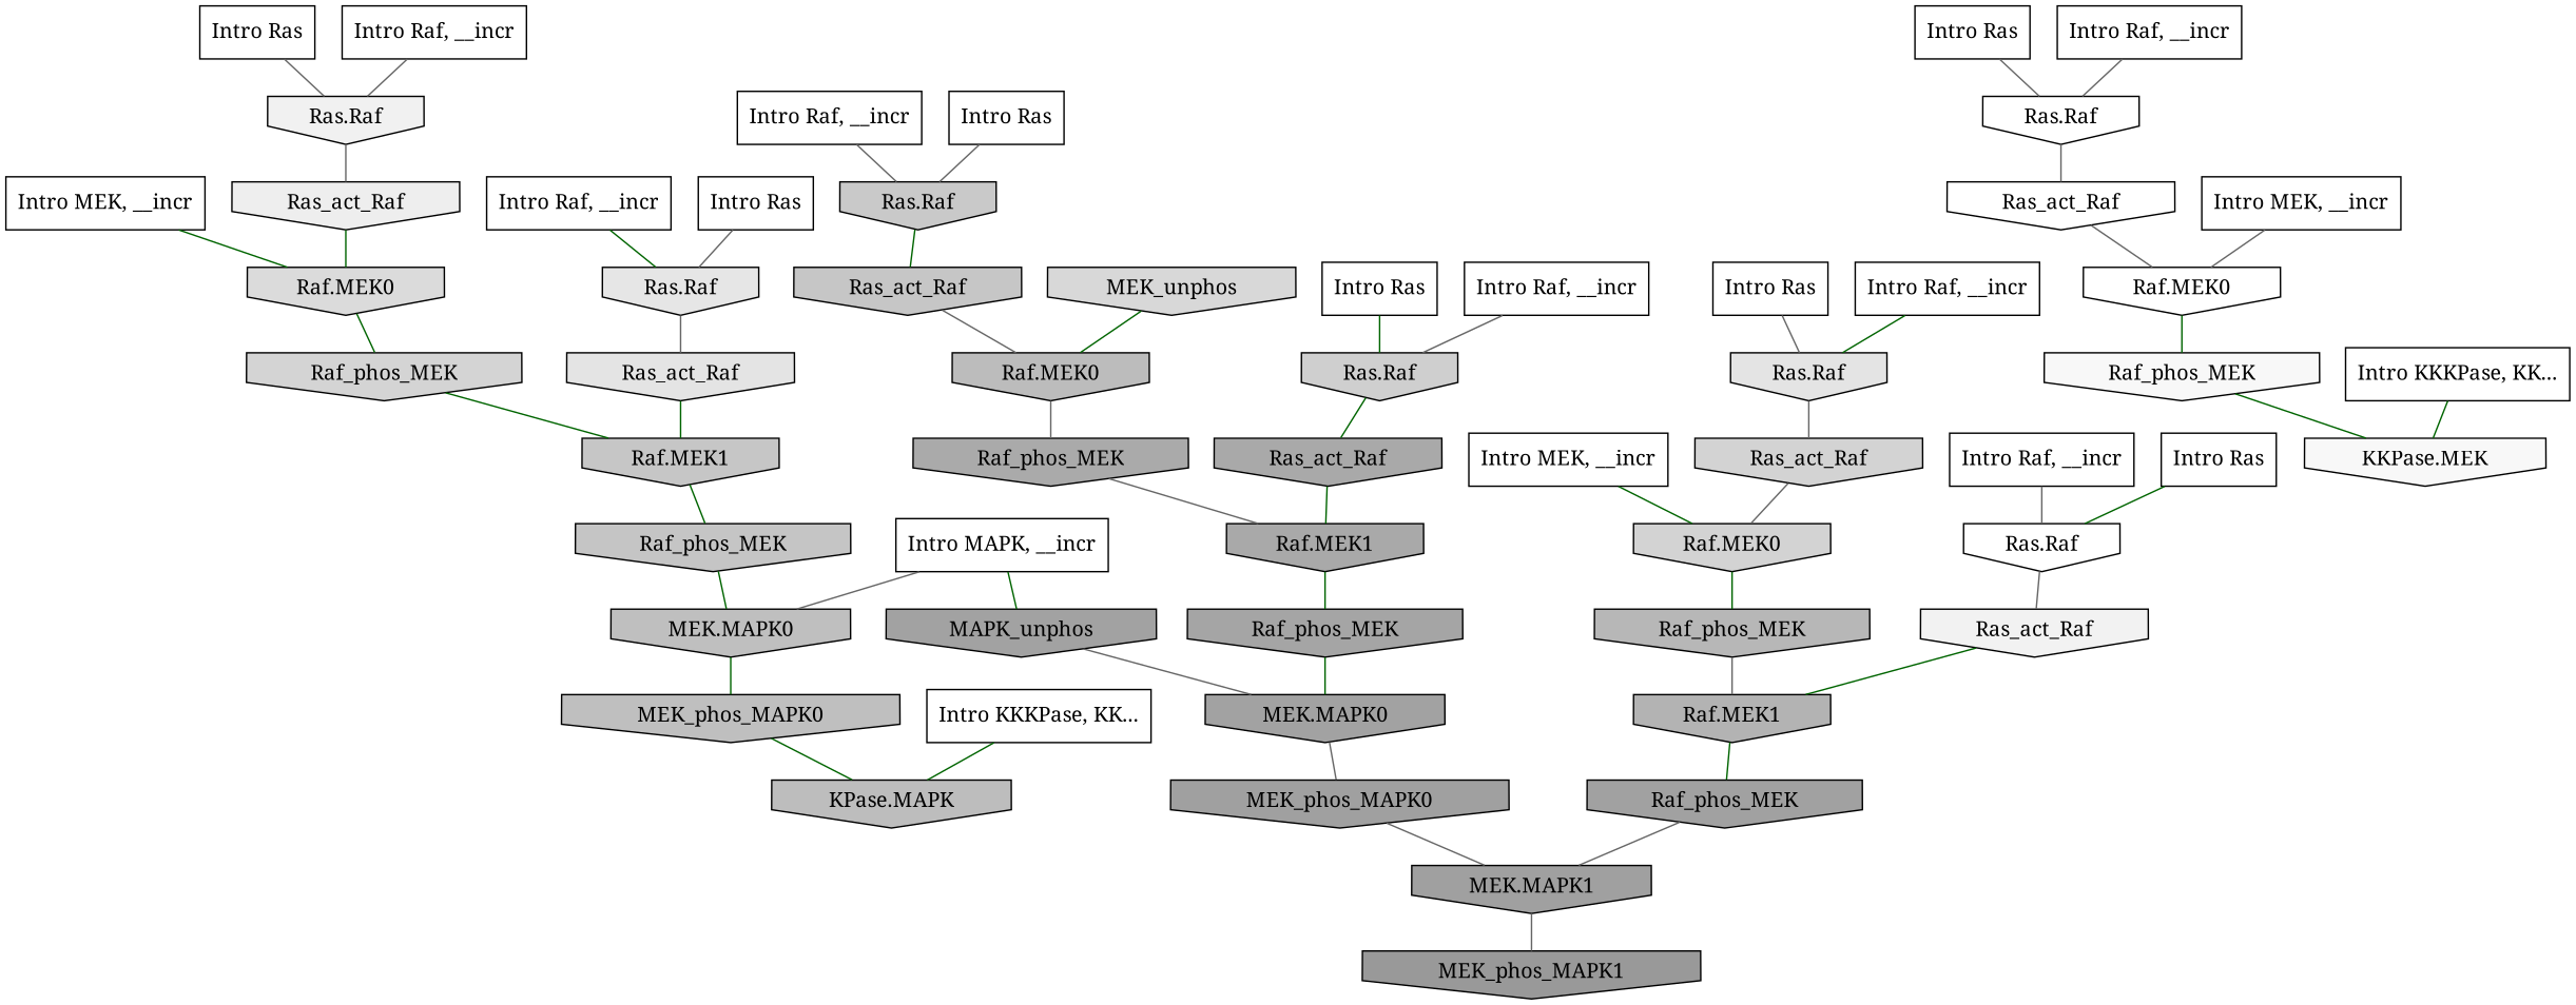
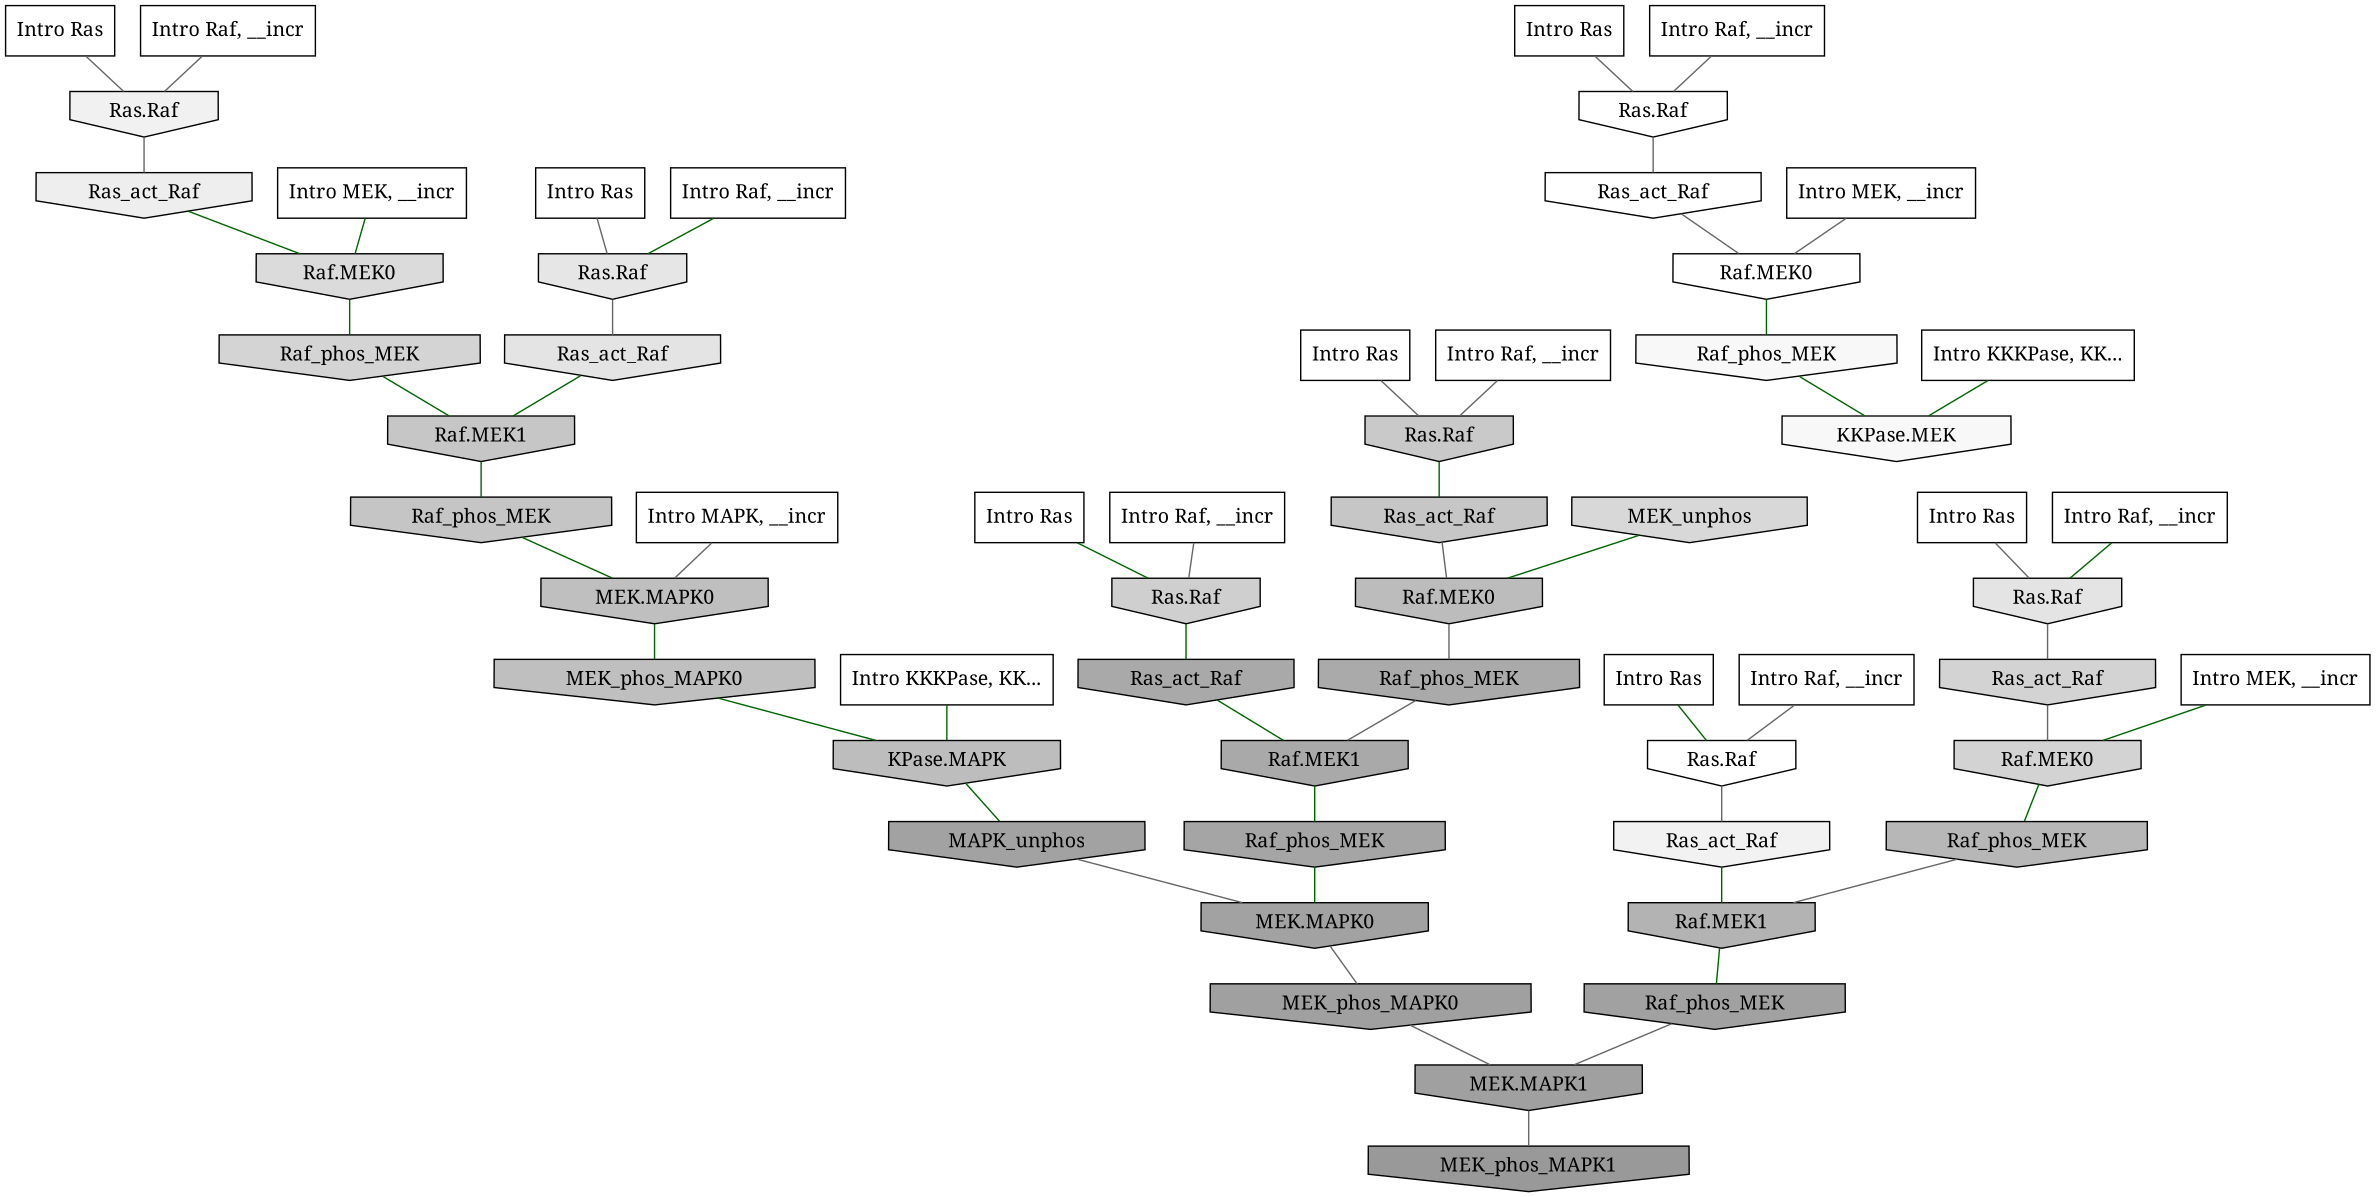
  digraph {
    fontname="Noto Serif"
    rankdir=TB
    ranksep=0.30
    node [fillcolor="0.000 0.000 1.000" fontname="Noto Serif" shape=invhouse style=filled]
    edge [color=gray40 dir=none fontname="Noto Serif"]
    n1 [label="Intro Ras" shape=rectangle]
    n2 [fillcolor="0.000 0.000 0.945" label="Ras.Raf"]
    n3 [fillcolor="0.000 0.000 0.932" label=Ras_act_Raf]
    n4 [label="Intro Ras" shape=rectangle]
    n5 [label="Ras.Raf"]
    n6 [fillcolor="0.000 0.000 0.998" label=Ras_act_Raf]
    n7 [label="Intro Ras" shape=rectangle]
    n8 [fillcolor="0.000 0.000 0.892" label="Ras.Raf"]
    n9 [fillcolor="0.000 0.000 0.828" label=Ras_act_Raf]
    n10 [label="Intro Ras" shape=rectangle]
    n11 [fillcolor="0.000 0.000 0.809" label="Ras.Raf"]
    n12 [fillcolor="0.000 0.000 0.663" label=Ras_act_Raf]
    n13 [label="Intro Ras" shape=rectangle]
    n14 [label="Ras.Raf"]
    n15 [fillcolor="0.000 0.000 0.946" label=Ras_act_Raf]
    n16 [label="Intro Ras" shape=rectangle]
    n17 [fillcolor="0.000 0.000 0.787" label="Ras.Raf"]
    n18 [fillcolor="0.000 0.000 0.777" label=Ras_act_Raf]
    n19 [label="Intro Ras" shape=rectangle]
    n20 [fillcolor="0.000 0.000 0.899" label="Ras.Raf"]
    n21 [fillcolor="0.000 0.000 0.894" label=Ras_act_Raf]
    n22 [label="Intro Raf, __incr" shape=rectangle]
    n23 [label="Intro Raf, __incr" shape=rectangle]
    n24 [label="Intro Raf, __incr" shape=rectangle]
    n25 [label="Intro Raf, __incr" shape=rectangle]
    n26 [label="Intro Raf, __incr" shape=rectangle]
    n27 [label="Intro Raf, __incr" shape=rectangle]
    n28 [label="Intro Raf, __incr" shape=rectangle]
    n29 [label="Intro MEK, __incr" shape=rectangle]
    n30 [fillcolor="0.000 0.000 0.998" label="Raf.MEK0"]
    n31 [fillcolor="0.000 0.000 0.971" label=Raf_phos_MEK]
    n32 [label="Intro MEK, __incr" shape=rectangle]
    n33 [fillcolor="0.000 0.000 0.828" label="Raf.MEK0"]
    n34 [fillcolor="0.000 0.000 0.716" label=Raf_phos_MEK]
    n35 [label="Intro MEK, __incr" shape=rectangle]
    n36 [fillcolor="0.000 0.000 0.859" label="Raf.MEK0"]
    n37 [fillcolor="0.000 0.000 0.832" label=Raf_phos_MEK]
    n38 [label="Intro MAPK, __incr" shape=rectangle]
    n39 [fillcolor="0.000 0.000 0.750" label="MEK.MAPK0"]
    n40 [fillcolor="0.000 0.000 0.747" label=MEK_phos_MAPK0]
    n41 [label="Intro KKKPase, KK..." shape=rectangle]
    n42 [fillcolor="0.000 0.000 0.742" label="KPase.MAPK"]
    n43 [fillcolor="0.000 0.000 0.634" label=MAPK_unphos]
    n44 [label="Intro KKKPase, KK..." shape=rectangle]
    n45 [fillcolor="0.000 0.000 0.970" label="KKPase.MEK"]
    n46 [fillcolor="0.000 0.000 0.702" label="Raf.MEK1"]
    n47 [fillcolor="0.000 0.000 0.844" label=MEK_unphos]
    n48 [fillcolor="0.000 0.000 0.735" label="Raf.MEK0"]
    n49 [fillcolor="0.000 0.000 0.630" label=Raf_phos_MEK]
    n50 [fillcolor="0.000 0.000 0.776" label="Raf.MEK1"]
    n51 [fillcolor="0.000 0.000 0.771" label=Raf_phos_MEK]
    n52 [fillcolor="0.000 0.000 0.666" label=Raf_phos_MEK]
    n53 [fillcolor="0.000 0.000 0.663" label="Raf.MEK1"]
    n54 [fillcolor="0.000 0.000 0.634" label="MEK.MAPK0"]
    n55 [fillcolor="0.000 0.000 0.628" label="MEK.MAPK1"]
    n56 [fillcolor="0.000 0.000 0.647" label=Raf_phos_MEK]
    n57 [fillcolor="0.000 0.000 0.628" label=MEK_phos_MAPK0]
    n58 [fillcolor="0.000 0.000 0.600" label=MEK_phos_MAPK1]
    n1 -> n2
    n2 -> n3
    n3 -> n36 [color=darkgreen]
    n4 -> n5
    n5 -> n6
    n6 -> n30
    n7 -> n8
    n8 -> n9
    n9 -> n33
    n10 -> n11 [color=darkgreen]
    n11 -> n12 [color=darkgreen]
    n12 -> n53 [color=darkgreen]
    n13 -> n14 [color=darkgreen]
    n14 -> n15
    n15 -> n46 [color=darkgreen]
    n16 -> n17
    n17 -> n18 [color=darkgreen]
    n18 -> n48
    n19 -> n20
    n20 -> n21
    n21 -> n50 [color=darkgreen]
    n22 -> n20 [color=darkgreen]
    n23 -> n11
    n24 -> n5
    n25 -> n14
    n26 -> n2
    n27 -> n8 [color=darkgreen]
    n28 -> n17
    n29 -> n30
    n30 -> n31 [color=darkgreen]
    n31 -> n45 [color=darkgreen]
    n32 -> n33 [color=darkgreen]
    n33 -> n34 [color=darkgreen]
    n34 -> n46
    n35 -> n36 [color=darkgreen]
    n36 -> n37 [color=darkgreen]
    n37 -> n50 [color=darkgreen]
    n38 -> n39
    n39 -> n40 [color=darkgreen]
    n40 -> n42 [color=darkgreen]
    n41 -> n42 [color=darkgreen]
-   n38 -> n43 [color=darkgreen]
+   n42 -> n43 [color=darkgreen]
    n43 -> n54
    n44 -> n45 [color=darkgreen]
    n46 -> n49 [color=darkgreen]
    n47 -> n48 [color=darkgreen]
    n48 -> n52
    n49 -> n55
    n50 -> n51 [color=darkgreen]
    n51 -> n39 [color=darkgreen]
    n52 -> n53
    n53 -> n56 [color=darkgreen]
    n54 -> n57
    n55 -> n58
    n56 -> n54 [color=darkgreen]
    n57 -> n55
  }
